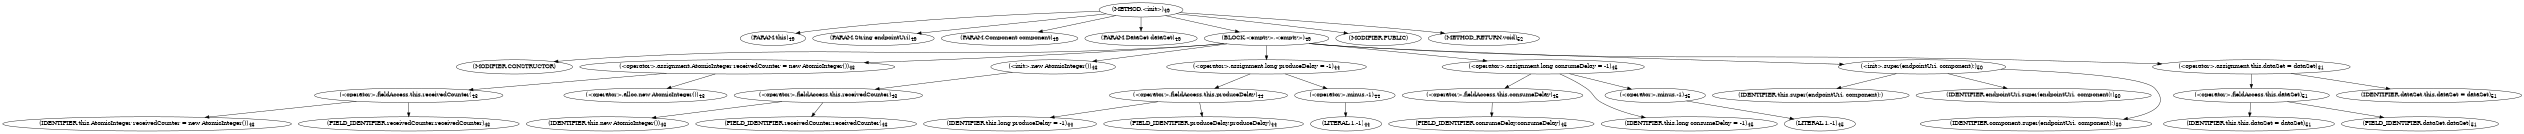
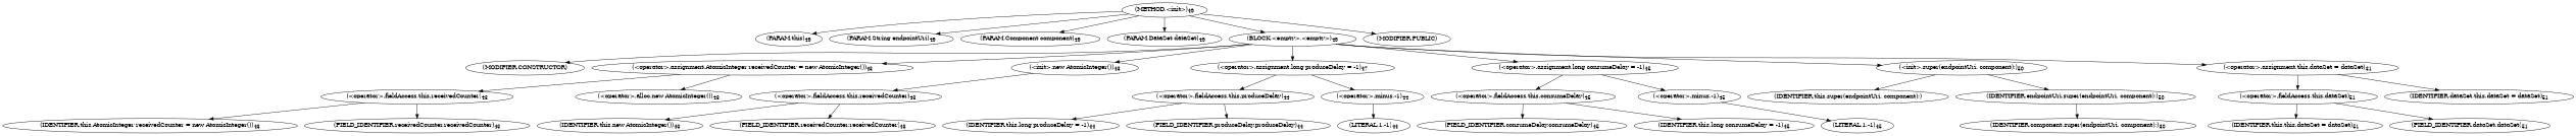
  digraph {
    n1 [label=<(METHOD,&lt;init&gt;)<SUB>49</SUB>>]
    n2 [label=<(PARAM,this)<SUB>49</SUB>>]
    n3 [label=<(PARAM,String endpointUri)<SUB>49</SUB>>]
    n4 [label=<(PARAM,Component component)<SUB>49</SUB>>]
    n5 [label=<(PARAM,DataSet dataSet)<SUB>49</SUB>>]
    n6 [label=<(BLOCK,&lt;empty&gt;,&lt;empty&gt;)<SUB>49</SUB>>]
    n7 [label=<(MODIFIER,PUBLIC)>]
-   n8 [label=<(METHOD_RETURN,void)<SUB>52</SUB>>]
    n9 [label=<(MODIFIER,CONSTRUCTOR)>]
    n10 [label=<(&lt;operator&gt;.assignment,AtomicInteger receivedCounter = new AtomicInteger())<SUB>43</SUB>>]
    n11 [label=<(&lt;init&gt;,new AtomicInteger())<SUB>43</SUB>>]
-   n12 [label=<(&lt;operator&gt;.assignment,long produceDelay = -1)<SUB>44</SUB>>]
+   n12 [label=<(&lt;operator&gt;.assignment,long produceDelay = -1)<SUB>47</SUB>>]
    n13 [label=<(&lt;operator&gt;.assignment,long consumeDelay = -1)<SUB>45</SUB>>]
    n14 [label=<(&lt;init&gt;,super(endpointUri, component);)<SUB>50</SUB>>]
    n15 [label=<(&lt;operator&gt;.assignment,this.dataSet = dataSet)<SUB>31</SUB>>]
    n16 [label=<(&lt;operator&gt;.fieldAccess,this.receivedCounter)<SUB>43</SUB>>]
    n17 [label=<(&lt;operator&gt;.alloc,new AtomicInteger())<SUB>43</SUB>>]
    n18 [label=<(&lt;operator&gt;.fieldAccess,this.receivedCounter)<SUB>43</SUB>>]
    n19 [label=<(&lt;operator&gt;.fieldAccess,this.produceDelay)<SUB>44</SUB>>]
    n20 [label=<(&lt;operator&gt;.minus,-1)<SUB>44</SUB>>]
    n21 [label=<(&lt;operator&gt;.fieldAccess,this.consumeDelay)<SUB>45</SUB>>]
    n22 [label=<(&lt;operator&gt;.minus,-1)<SUB>45</SUB>>]
    n23 [label=<(IDENTIFIER,this,super(endpointUri, component);)>]
-   n24 [label=<(IDENTIFIER,endpointUri,super(endpointUri, component);)<SUB>60</SUB>>]
+   n24 [label=<(IDENTIFIER,endpointUri,super(endpointUri, component);)<SUB>50</SUB>>]
    n25 [label=<(IDENTIFIER,component,super(endpointUri, component);)<SUB>30</SUB>>]
    n26 [label=<(&lt;operator&gt;.fieldAccess,this.dataSet)<SUB>51</SUB>>]
    n27 [label=<(IDENTIFIER,dataSet,this.dataSet = dataSet)<SUB>51</SUB>>]
    n28 [label=<(IDENTIFIER,this,AtomicInteger receivedCounter = new AtomicInteger())<SUB>43</SUB>>]
    n29 [label=<(FIELD_IDENTIFIER,receivedCounter,receivedCounter)<SUB>43</SUB>>]
    n30 [label=<(IDENTIFIER,this,new AtomicInteger())<SUB>43</SUB>>]
    n31 [label=<(FIELD_IDENTIFIER,receivedCounter,receivedCounter)<SUB>43</SUB>>]
    n32 [label=<(IDENTIFIER,this,long produceDelay = -1)<SUB>44</SUB>>]
    n33 [label=<(FIELD_IDENTIFIER,produceDelay,produceDelay)<SUB>44</SUB>>]
    n34 [label=<(LITERAL,1,-1)<SUB>44</SUB>>]
    n35 [label=<(IDENTIFIER,this,long consumeDelay = -1)<SUB>45</SUB>>]
    n36 [label=<(FIELD_IDENTIFIER,consumeDelay,consumeDelay)<SUB>45</SUB>>]
    n37 [label=<(LITERAL,1,-1)<SUB>45</SUB>>]
    n38 [label=<(IDENTIFIER,this,this.dataSet = dataSet)<SUB>51</SUB>>]
    n39 [label=<(FIELD_IDENTIFIER,dataSet,dataSet)<SUB>51</SUB>>]
    n1 -> n2
    n1 -> n3
    n1 -> n4
    n1 -> n5
    n1 -> n6
    n1 -> n7
-   n1 -> n8
    n6 -> n9
    n6 -> n10
    n6 -> n11
    n6 -> n12
    n6 -> n13
    n6 -> n14
    n6 -> n15
    n10 -> n16
    n10 -> n17
    n11 -> n18
    n12 -> n19
    n12 -> n20
    n13 -> n21
    n13 -> n22
    n14 -> n23
    n14 -> n24
-   n14 -> n25
+   n24 -> n25
    n15 -> n26
    n15 -> n27
    n16 -> n28
    n16 -> n29
    n18 -> n30
    n18 -> n31
    n19 -> n32
    n19 -> n33
    n20 -> n34
-   n13 -> n35
+   n21 -> n35
    n21 -> n36
    n22 -> n37
    n26 -> n38
    n26 -> n39
  }
